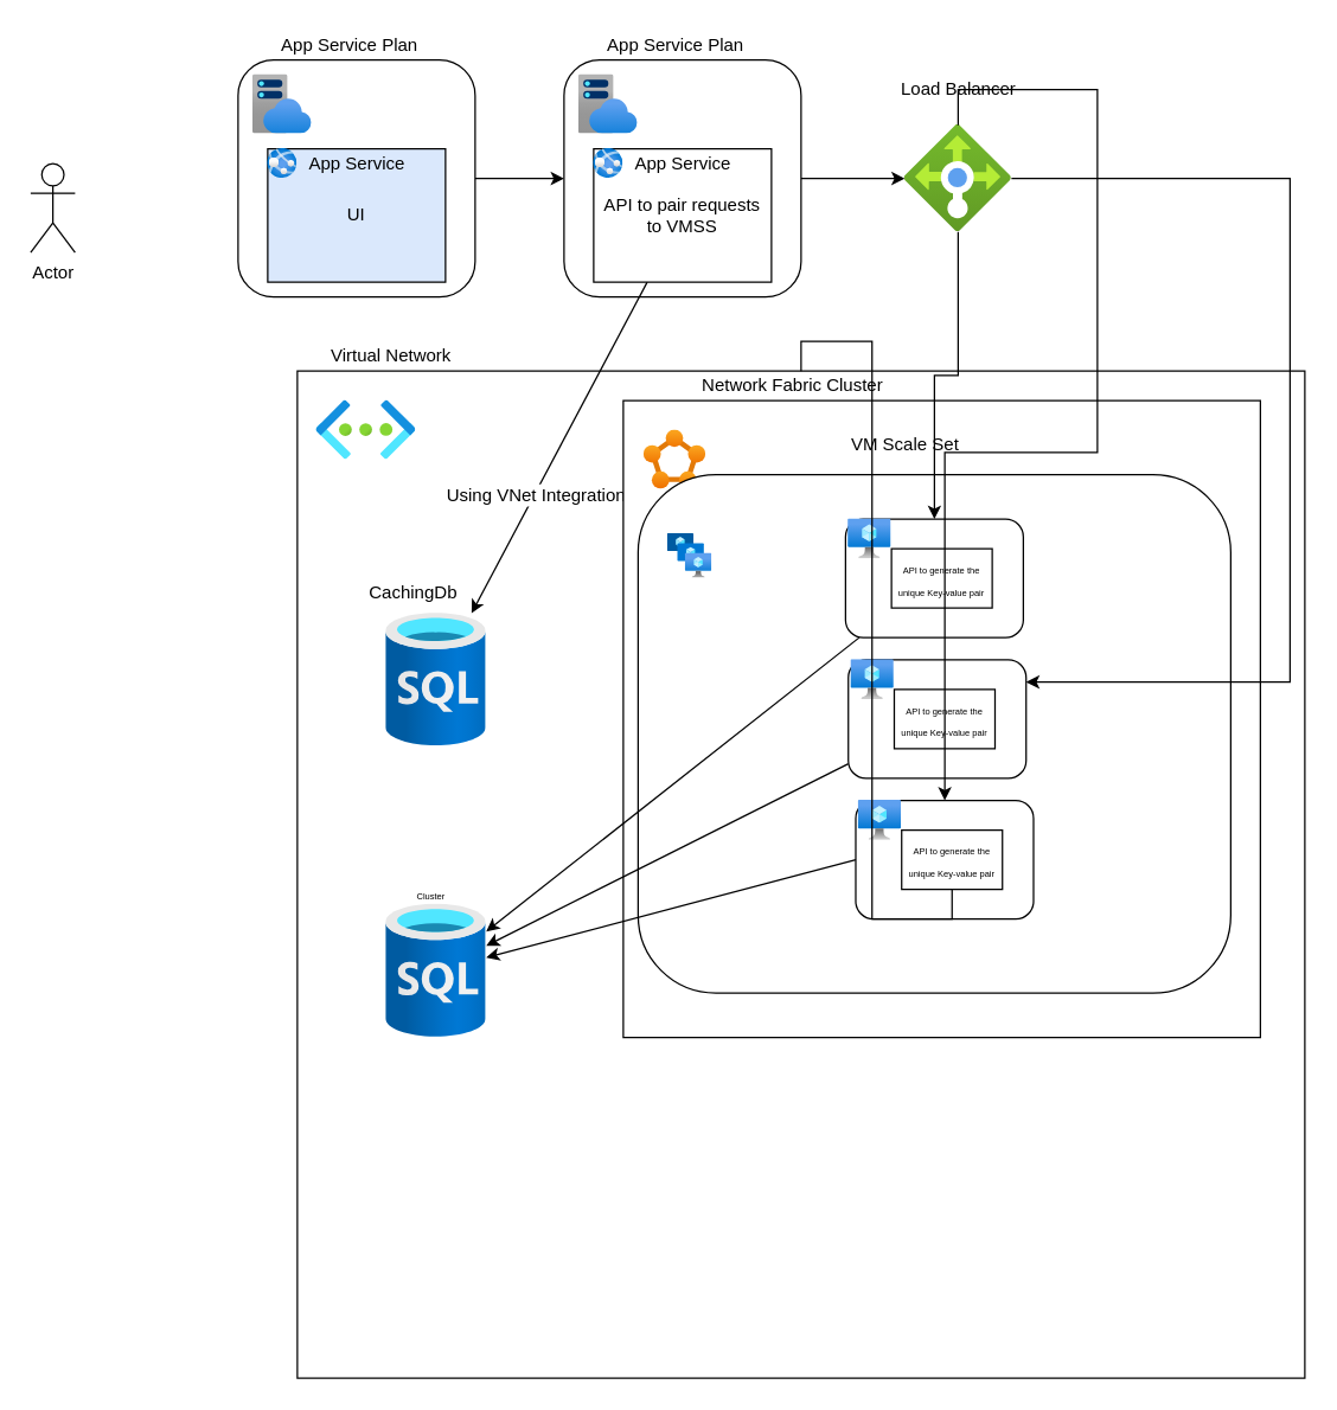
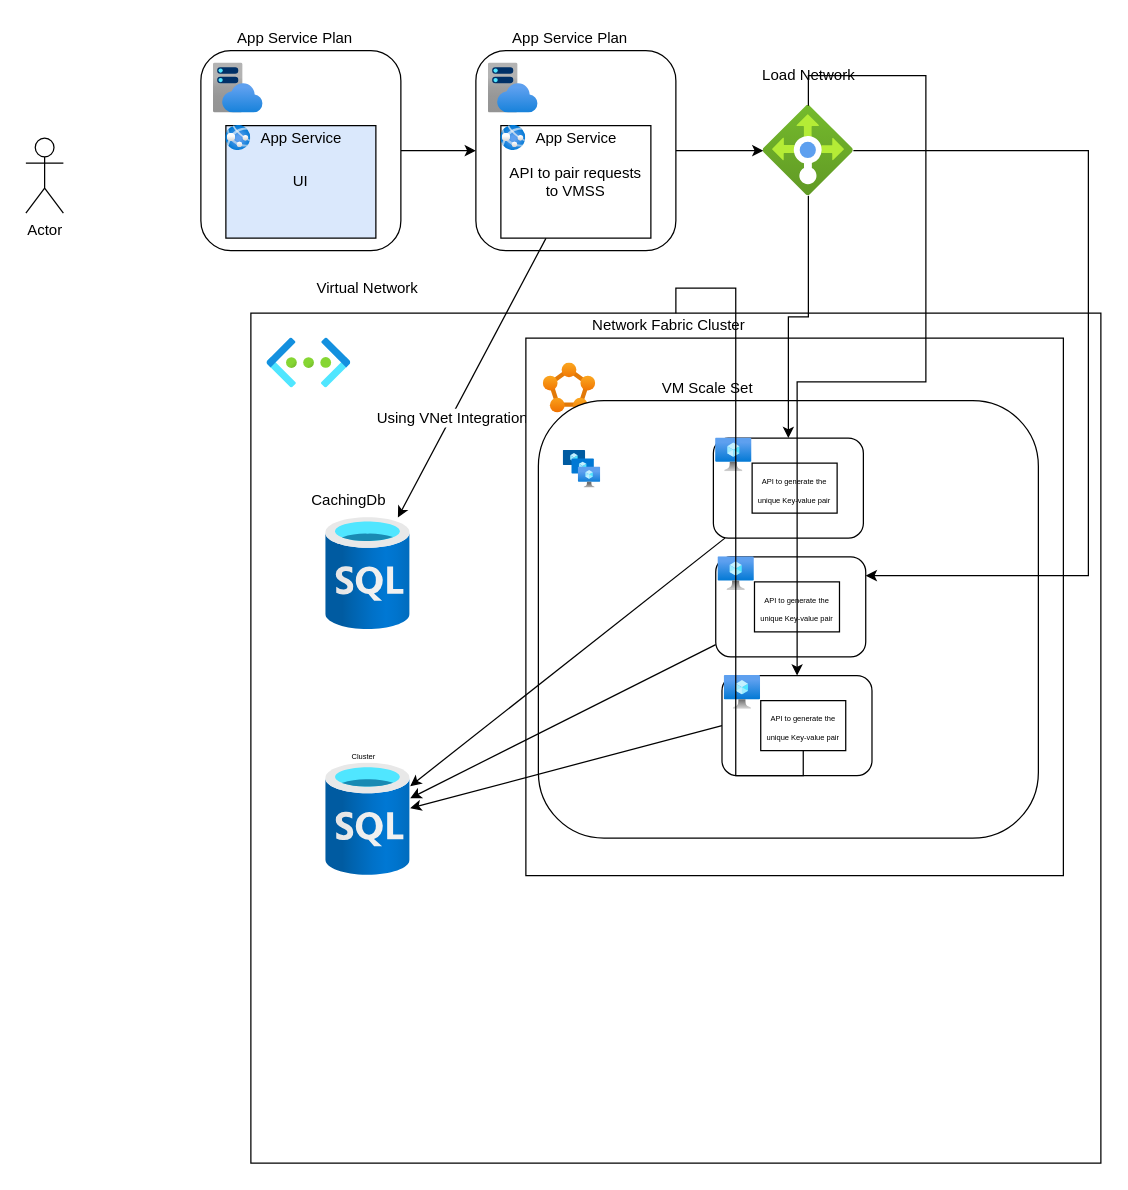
  <mxCell id="0" />
  <mxCell id="1" parent="0" />
  <mxCell id="2" value="" style="whiteSpace=wrap;html=1;aspect=fixed;fontSize=12;" parent="1" vertex="1"><mxGeometry x="200" y="250" width="680" height="680" as="geometry" /></mxCell>
  <mxCell id="3" style="edgeStyle=orthogonalEdgeStyle;rounded=0;orthogonalLoop=1;jettySize=auto;html=1;" parent="1" source="4" target="11" edge="1"><mxGeometry relative="1" as="geometry" /></mxCell>
  <mxCell id="4" value="" style="rounded=1;whiteSpace=wrap;html=1;" parent="1" vertex="1"><mxGeometry x="160" y="40" width="160" height="160" as="geometry" /></mxCell>
  <mxCell id="5" value="" style="aspect=fixed;html=1;points=[];align=center;image;fontSize=12;image=img/lib/azure2/app_services/App_Service_Plans.svg;" parent="1" vertex="1"><mxGeometry x="170" y="50" width="40" height="40" as="geometry" /></mxCell>
  <mxCell id="6" value="UI" style="rounded=0;whiteSpace=wrap;html=1;fillColor=#dae8fc;" parent="1" vertex="1"><mxGeometry x="180" y="100" width="120" height="90" as="geometry" /></mxCell>
  <mxCell id="7" value="App Service Plan" style="text;html=1;align=center;verticalAlign=middle;resizable=0;points=[];autosize=1;strokeColor=none;fillColor=none;" parent="1" vertex="1"><mxGeometry x="180" y="20" width="110" height="20" as="geometry" /></mxCell>
  <mxCell id="8" value="" style="aspect=fixed;html=1;points=[];align=center;image;fontSize=12;image=img/lib/azure2/app_services/App_Services.svg;" parent="1" vertex="1"><mxGeometry x="180" y="100" width="20" height="20" as="geometry" /></mxCell>
  <mxCell id="9" value="App Service" style="text;html=1;align=center;verticalAlign=middle;resizable=0;points=[];autosize=1;strokeColor=none;fillColor=none;" parent="1" vertex="1"><mxGeometry x="200" y="100" width="80" height="20" as="geometry" /></mxCell>
  <mxCell id="10" style="edgeStyle=orthogonalEdgeStyle;rounded=0;orthogonalLoop=1;jettySize=auto;html=1;" parent="1" source="11" target="19" edge="1"><mxGeometry relative="1" as="geometry" /></mxCell>
  <mxCell id="11" value="" style="rounded=1;whiteSpace=wrap;html=1;" parent="1" vertex="1"><mxGeometry x="380" y="40" width="160" height="160" as="geometry" /></mxCell>
  <mxCell id="12" value="" style="aspect=fixed;html=1;points=[];align=center;image;fontSize=12;image=img/lib/azure2/app_services/App_Service_Plans.svg;" parent="1" vertex="1"><mxGeometry x="390" y="50" width="40" height="40" as="geometry" /></mxCell>
  <mxCell id="13" style="edgeStyle=none;rounded=0;orthogonalLoop=1;jettySize=auto;html=1;fontSize=12;" parent="1" source="15" target="47" edge="1"><mxGeometry relative="1" as="geometry" /></mxCell>
  <mxCell id="14" value="Using VNet Integration" style="edgeLabel;html=1;align=center;verticalAlign=middle;resizable=0;points=[];fontSize=12;" parent="13" vertex="1" connectable="0"><mxGeometry x="0.279" relative="1" as="geometry"><mxPoint as="offset" /></mxGeometry></mxCell>
  <mxCell id="15" value="API to pair requests to VMSS" style="rounded=0;whiteSpace=wrap;html=1;" parent="1" vertex="1"><mxGeometry x="400" y="100" width="120" height="90" as="geometry" /></mxCell>
  <mxCell id="16" value="App Service Plan" style="text;html=1;align=center;verticalAlign=middle;resizable=0;points=[];autosize=1;strokeColor=none;fillColor=none;" parent="1" vertex="1"><mxGeometry x="400" y="20" width="110" height="20" as="geometry" /></mxCell>
  <mxCell id="17" value="" style="aspect=fixed;html=1;points=[];align=center;image;fontSize=12;image=img/lib/azure2/app_services/App_Services.svg;" parent="1" vertex="1"><mxGeometry x="400" y="100" width="20" height="20" as="geometry" /></mxCell>
  <mxCell id="18" value="App Service" style="text;html=1;align=center;verticalAlign=middle;resizable=0;points=[];autosize=1;strokeColor=none;fillColor=none;" parent="1" vertex="1"><mxGeometry x="420" y="100" width="80" height="20" as="geometry" /></mxCell>
  <mxCell id="19" value="" style="aspect=fixed;html=1;points=[];align=center;image;fontSize=12;image=img/lib/azure2/networking/Load_Balancers.svg;" parent="1" vertex="1"><mxGeometry x="610" y="84" width="72" height="72" as="geometry" /></mxCell>
- <mxCell id="20" value="Load Balancer" style="text;html=1;align=center;verticalAlign=middle;resizable=0;points=[];autosize=1;strokeColor=none;fillColor=none;" parent="1" vertex="1"><mxGeometry x="601" y="50" width="90" height="20" as="geometry" /></mxCell>
+ <mxCell id="20" value="Load Network" style="text;html=1;align=center;verticalAlign=middle;resizable=0;points=[];autosize=1;strokeColor=none;fillColor=none;" parent="1" vertex="1"><mxGeometry x="601" y="50" width="90" height="20" as="geometry" /></mxCell>
  <mxCell id="21" value="" style="whiteSpace=wrap;html=1;aspect=fixed;" parent="1" vertex="1"><mxGeometry x="420" y="270" width="430" height="430" as="geometry" /></mxCell>
  <mxCell id="22" value="" style="aspect=fixed;html=1;points=[];align=center;image;fontSize=12;image=img/lib/azure2/containers/Service_Fabric_Clusters.svg;" parent="1" vertex="1"><mxGeometry x="434.06" y="290" width="41.88" height="40" as="geometry" /></mxCell>
  <mxCell id="23" value="" style="rounded=1;whiteSpace=wrap;html=1;" parent="1" vertex="1"><mxGeometry x="430" y="320" width="400" height="350" as="geometry" /></mxCell>
  <mxCell id="24" value="" style="aspect=fixed;html=1;points=[];align=center;image;fontSize=12;image=img/lib/azure2/compute/VM_Scale_Sets.svg;" parent="1" vertex="1"><mxGeometry x="450" y="360" width="30" height="30" as="geometry" /></mxCell>
  <mxCell id="25" style="edgeStyle=orthogonalEdgeStyle;rounded=0;orthogonalLoop=1;jettySize=auto;html=1;" parent="1" source="19" target="29" edge="1"><mxGeometry relative="1" as="geometry" /></mxCell>
  <mxCell id="26" value="Network Fabric Cluster" style="text;html=1;align=center;verticalAlign=middle;resizable=0;points=[];autosize=1;strokeColor=none;fillColor=none;" parent="1" vertex="1"><mxGeometry x="469" y="250" width="130" height="20" as="geometry" /></mxCell>
- <mxCell id="27" value="VM Scale Set" style="text;html=1;align=center;verticalAlign=middle;resizable=0;points=[];autosize=1;strokeColor=none;fillColor=none;" parent="1" vertex="1"><mxGeometry x="565" y="290" width="90" height="20" as="geometry" /></mxCell>
+ <mxCell id="27" value="VM Scale Set" style="text;html=1;align=center;verticalAlign=middle;resizable=0;points=[];autosize=1;strokeColor=none;fillColor=none;" parent="1" vertex="1"><mxGeometry x="520" y="300" width="90" height="20" as="geometry" /></mxCell>
  <mxCell id="28" style="rounded=0;orthogonalLoop=1;jettySize=auto;html=1;" parent="1" source="29" target="42" edge="1"><mxGeometry relative="1" as="geometry" /></mxCell>
  <mxCell id="29" value="" style="rounded=1;whiteSpace=wrap;html=1;" parent="1" vertex="1"><mxGeometry x="570" y="350" width="120" height="80" as="geometry" /></mxCell>
  <mxCell id="30" value="" style="aspect=fixed;html=1;points=[];align=center;image;fontSize=12;image=img/lib/azure2/compute/Virtual_Machine.svg;" parent="1" vertex="1"><mxGeometry x="571.89" y="350" width="29.11" height="27" as="geometry" /></mxCell>
  <mxCell id="31" value="&lt;font style=&quot;font-size: 6px&quot;&gt;API to generate the unique Key-value pair&lt;/font&gt;" style="rounded=0;whiteSpace=wrap;html=1;" parent="1" vertex="1"><mxGeometry x="601" y="370" width="68" height="40" as="geometry" /></mxCell>
  <mxCell id="32" style="rounded=0;orthogonalLoop=1;jettySize=auto;html=1;" parent="1" source="33" target="42" edge="1"><mxGeometry relative="1" as="geometry" /></mxCell>
  <mxCell id="33" value="" style="rounded=1;whiteSpace=wrap;html=1;" parent="1" vertex="1"><mxGeometry x="571.89" y="445" width="120" height="80" as="geometry" /></mxCell>
  <mxCell id="34" value="" style="aspect=fixed;html=1;points=[];align=center;image;fontSize=12;image=img/lib/azure2/compute/Virtual_Machine.svg;" parent="1" vertex="1"><mxGeometry x="573.78" y="445" width="29.11" height="27" as="geometry" /></mxCell>
  <mxCell id="35" value="&lt;span style=&quot;font-size: 6px&quot;&gt;API to generate the unique Key-value pair&lt;/span&gt;" style="rounded=0;whiteSpace=wrap;html=1;" parent="1" vertex="1"><mxGeometry x="602.89" y="465" width="68" height="40" as="geometry" /></mxCell>
  <mxCell id="36" value="" style="rounded=1;whiteSpace=wrap;html=1;" parent="1" vertex="1"><mxGeometry x="576.89" y="540" width="120" height="80" as="geometry" /></mxCell>
  <mxCell id="37" value="" style="aspect=fixed;html=1;points=[];align=center;image;fontSize=12;image=img/lib/azure2/compute/Virtual_Machine.svg;" parent="1" vertex="1"><mxGeometry x="578.78" y="540" width="29.11" height="27" as="geometry" /></mxCell>
  <mxCell id="38" style="edgeStyle=none;rounded=0;orthogonalLoop=1;jettySize=auto;html=1;fontSize=12;exitX=0;exitY=0.5;exitDx=0;exitDy=0;" parent="1" source="36" target="42" edge="1"><mxGeometry relative="1" as="geometry" /></mxCell>
  <mxCell id="39" value="&lt;span style=&quot;font-size: 6px&quot;&gt;API to generate the unique Key-value pair&lt;/span&gt;" style="rounded=0;whiteSpace=wrap;html=1;" parent="1" vertex="1"><mxGeometry x="607.89" y="560" width="68" height="40" as="geometry" /></mxCell>
  <mxCell id="40" style="edgeStyle=orthogonalEdgeStyle;rounded=0;orthogonalLoop=1;jettySize=auto;html=1;" parent="1" source="19" target="33" edge="1"><mxGeometry relative="1" as="geometry"><mxPoint x="900" y="460" as="targetPoint" /><Array as="points"><mxPoint x="870" y="120" /><mxPoint x="870" y="460" /></Array></mxGeometry></mxCell>
  <mxCell id="41" style="edgeStyle=orthogonalEdgeStyle;rounded=0;orthogonalLoop=1;jettySize=auto;html=1;" parent="1" source="19" target="36" edge="1"><mxGeometry relative="1" as="geometry"><Array as="points"><mxPoint x="646" y="60" /><mxPoint x="740" y="60" /><mxPoint x="740" y="305" /><mxPoint x="637" y="305" /></Array></mxGeometry></mxCell>
  <mxCell id="42" value="" style="aspect=fixed;html=1;points=[];align=center;image;fontSize=12;image=img/lib/azure2/databases/SQL_Database.svg;" parent="1" vertex="1"><mxGeometry x="260" y="610" width="67.5" height="90" as="geometry" /></mxCell>
  <mxCell id="43" value="Cluster" style="text;html=1;align=center;verticalAlign=middle;resizable=0;points=[];autosize=1;strokeColor=none;fillColor=none;fontSize=6;" parent="1" vertex="1"><mxGeometry x="270" y="600" width="40" height="10" as="geometry" /></mxCell>
  <mxCell id="44" value="" style="edgeStyle=orthogonalEdgeStyle;rounded=0;orthogonalLoop=1;jettySize=auto;html=1;endArrow=none;" parent="1" source="39" target="2" edge="1"><mxGeometry relative="1" as="geometry"><mxPoint x="607.89" y="580" as="sourcePoint" /><mxPoint x="275" y="540" as="targetPoint" /></mxGeometry></mxCell>
  <mxCell id="45" value="" style="aspect=fixed;html=1;points=[];align=center;image;fontSize=12;image=img/lib/azure2/networking/Virtual_Networks.svg;" parent="1" vertex="1"><mxGeometry x="213" y="270" width="67" height="40" as="geometry" /></mxCell>
- <mxCell id="46" value="Virtual Network" style="text;html=1;align=center;verticalAlign=middle;resizable=0;points=[];autosize=1;strokeColor=none;fillColor=none;fontSize=12;" parent="1" vertex="1"><mxGeometry x="213" y="230" width="100" height="20" as="geometry" /></mxCell>
+ <mxCell id="46" value="Virtual Network" style="text;html=1;align=center;verticalAlign=middle;resizable=0;points=[];autosize=1;strokeColor=none;fillColor=none;fontSize=12;" parent="1" vertex="1"><mxGeometry x="243" y="220" width="100" height="20" as="geometry" /></mxCell>
  <mxCell id="47" value="" style="aspect=fixed;html=1;points=[];align=center;image;fontSize=12;image=img/lib/azure2/databases/SQL_Database.svg;" parent="1" vertex="1"><mxGeometry x="260" y="413.5" width="67.5" height="90" as="geometry" /></mxCell>
  <mxCell id="48" value="CachingDb" style="text;html=1;align=center;verticalAlign=middle;resizable=0;points=[];autosize=1;strokeColor=none;fillColor=none;fontSize=12;" parent="1" vertex="1"><mxGeometry x="243" y="390" width="70" height="20" as="geometry" /></mxCell>
  <mxCell id="49" value="Actor" style="shape=umlActor;verticalLabelPosition=bottom;verticalAlign=top;html=1;outlineConnect=0;" vertex="1" parent="1"><mxGeometry x="20" y="110" width="30" height="60" as="geometry" /></mxCell>
